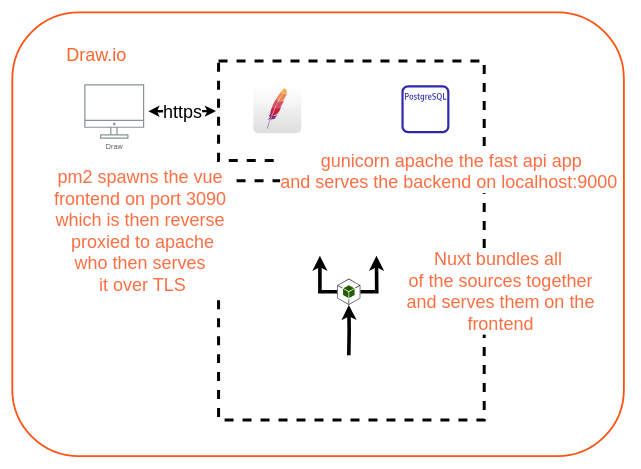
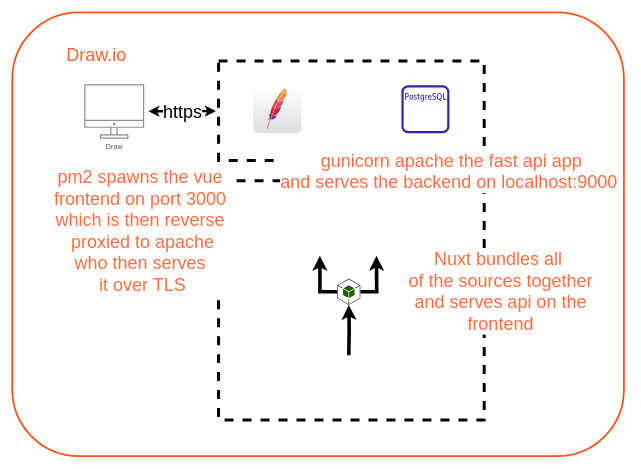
  <mxCell id="0" />
  <mxCell id="1" parent="0" />
  <mxCell id="2" value="" style="rounded=1;whiteSpace=wrap;html=1;strokeWidth=3;fontSize=30;fillColor=none;strokeColor=#FF5314;" parent="1" vertex="1"><mxGeometry x="20" y="20" width="1020" height="740" as="geometry" /></mxCell>
  <mxCell id="3" value="" style="rounded=0;whiteSpace=wrap;html=1;dashed=1;strokeWidth=5;fillColor=none;" parent="1" vertex="1"><mxGeometry x="364" y="101" width="443" height="166" as="geometry" /></mxCell>
  <mxCell id="4" value="" style="rounded=0;whiteSpace=wrap;html=1;dashed=1;strokeWidth=5;fillColor=none;" parent="1" vertex="1"><mxGeometry x="364" y="301" width="443" height="399" as="geometry" /></mxCell>
  <mxCell id="5" value="&lt;div&gt;Draw&lt;/div&gt;&lt;div&gt;&lt;br&gt;&lt;/div&gt;" style="outlineConnect=0;gradientColor=none;fontColor=#545B64;strokeColor=none;fillColor=#879196;dashed=0;verticalLabelPosition=bottom;verticalAlign=top;align=center;html=1;fontSize=12;fontStyle=0;aspect=fixed;shape=mxgraph.aws4.illustration_desktop;pointerEvents=1;labelBackgroundColor=#ffffff;" parent="1" vertex="1"><mxGeometry x="140" y="140" width="100" height="91" as="geometry" /></mxCell>
  <mxCell id="6" value="" style="sketch=0;outlineConnect=0;fontColor=#232F3E;gradientColor=none;fillColor=#2E27AD;strokeColor=none;dashed=0;verticalLabelPosition=bottom;verticalAlign=top;align=center;html=1;fontSize=12;fontStyle=0;aspect=fixed;pointerEvents=1;shape=mxgraph.aws4.rds_postgresql_instance_alt;" parent="1" vertex="1"><mxGeometry x="669" y="141.5" width="80" height="80" as="geometry" /></mxCell>
  <mxCell id="7" value="" style="dashed=0;outlineConnect=0;html=1;align=center;labelPosition=center;verticalLabelPosition=bottom;verticalAlign=top;shape=mxgraph.webicons.apache;gradientColor=#DFDEDE" parent="1" vertex="1"><mxGeometry x="422" y="141.5" width="80" height="80" as="geometry" /></mxCell>
  <mxCell id="8" value="" style="endArrow=classic;startArrow=classic;html=1;rounded=1;entryX=-0.01;entryY=0.504;entryDx=0;entryDy=0;entryPerimeter=0;jumpSize=60;strokeColor=default;sketch=0;strokeWidth=4;" parent="1" target="3" edge="1"><mxGeometry width="50" height="50" relative="1" as="geometry"><mxPoint x="247" y="185" as="sourcePoint" /><mxPoint x="307" y="150" as="targetPoint" /></mxGeometry></mxCell>
  <mxCell id="9" value="https" style="edgeLabel;html=1;align=center;verticalAlign=middle;resizable=0;points=[];fontSize=30;" parent="8" vertex="1" connectable="0"><mxGeometry x="-0.129" y="-2" relative="1" as="geometry"><mxPoint x="7" y="-1" as="offset" /></mxGeometry></mxCell>
  <mxCell id="10" value="&lt;font color=&quot;#FF642B&quot;&gt;Draw.io&lt;/font&gt;" style="text;html=1;align=center;verticalAlign=middle;resizable=0;points=[];autosize=1;strokeColor=none;fillColor=none;fontSize=30;" parent="1" vertex="1"><mxGeometry x="100" y="66" width="120" height="50" as="geometry" /></mxCell>
  <mxCell id="11" value="" style="edgeStyle=orthogonalEdgeStyle;rounded=0;orthogonalLoop=1;jettySize=auto;html=1;strokeWidth=6;fontSize=30;fontColor=#FF6E42;exitX=1;exitY=0.5;exitDx=0;exitDy=0;exitPerimeter=0;" parent="1" source="13" edge="1"><mxGeometry relative="1" as="geometry"><mxPoint x="627.3" y="426" as="targetPoint" /></mxGeometry></mxCell>
  <mxCell id="12" style="edgeStyle=orthogonalEdgeStyle;rounded=0;orthogonalLoop=1;jettySize=auto;html=1;strokeWidth=6;fontSize=30;fontColor=#FF6E42;" parent="1" source="13" target="14" edge="1"><mxGeometry relative="1" as="geometry" /></mxCell>
  <mxCell id="13" value="" style="outlineConnect=0;dashed=0;verticalLabelPosition=bottom;verticalAlign=top;align=center;html=1;shape=mxgraph.aws3.android;fillColor=#205E00;gradientColor=none;" parent="1" vertex="1"><mxGeometry x="562" y="464" width="38.5" height="44" as="geometry" /></mxCell>
  <mxCell id="14" value="" style="shape=image;html=1;verticalAlign=top;verticalLabelPosition=bottom;labelBackgroundColor=#ffffff;imageAspect=0;aspect=fixed;image=https://cdn1.iconfinder.com/data/icons/bootstrap-vol-3/16/filetype-js-128.png" parent="1" vertex="1"><mxGeometry x="510" y="380" width="46" height="46" as="geometry" /></mxCell>
  <mxCell id="15" style="edgeStyle=orthogonalEdgeStyle;rounded=0;orthogonalLoop=1;jettySize=auto;html=1;exitX=0.5;exitY=0;exitDx=0;exitDy=0;entryX=0.5;entryY=1;entryDx=0;entryDy=0;entryPerimeter=0;fontSize=30;fontColor=#FF6E42;strokeWidth=6;" parent="1" target="13" edge="1"><mxGeometry relative="1" as="geometry"><mxPoint x="581.25" y="592" as="sourcePoint" /></mxGeometry></mxCell>
- <mxCell id="16" value="&lt;div style=&quot;font-size: 30px;&quot;&gt;Nuxt bundles all&amp;nbsp;&lt;/div&gt;&lt;div style=&quot;font-size: 30px;&quot;&gt;of the sources together&lt;/div&gt;&lt;div style=&quot;font-size: 30px;&quot;&gt;and serves them on the&lt;/div&gt;&lt;div style=&quot;font-size: 30px;&quot;&gt;frontend&lt;/div&gt;" style="text;html=1;align=center;verticalAlign=middle;resizable=0;points=[];autosize=1;strokeColor=none;fillColor=none;fontColor=#FF6E42;labelBackgroundColor=default;" parent="1" vertex="1"><mxGeometry x="664" y="405" width="340" height="160" as="geometry" /></mxCell>
+ <mxCell id="16" value="&lt;div style=&quot;font-size: 30px;&quot;&gt;Nuxt bundles all&amp;nbsp;&lt;/div&gt;&lt;div style=&quot;font-size: 30px;&quot;&gt;of the sources together&lt;/div&gt;&lt;div style=&quot;font-size: 30px;&quot;&gt;and serves api on the&lt;/div&gt;&lt;div style=&quot;font-size: 30px;&quot;&gt;frontend&lt;/div&gt;" style="text;html=1;align=center;verticalAlign=middle;resizable=0;points=[];autosize=1;strokeColor=none;fillColor=none;fontColor=#FF6E42;labelBackgroundColor=default;" parent="1" vertex="1"><mxGeometry x="664" y="405" width="340" height="160" as="geometry" /></mxCell>
  <mxCell id="17" value="" style="shape=image;html=1;verticalAlign=top;verticalLabelPosition=bottom;labelBackgroundColor=#ffffff;imageAspect=0;aspect=fixed;image=https://cdn1.iconfinder.com/data/icons/bootstrap-vol-3/16/filetype-css-128.png" parent="1" vertex="1"><mxGeometry x="606" y="380" width="43" height="43" as="geometry" /></mxCell>
  <mxCell id="18" value="&lt;div style=&quot;font-size: 30px;&quot;&gt;gunicorn apache the fast api app&lt;/div&gt;&lt;div style=&quot;font-size: 30px;&quot;&gt;and serves the backend on localhost:9000&amp;nbsp;&lt;/div&gt;" style="text;html=1;align=center;verticalAlign=middle;resizable=0;points=[];autosize=1;strokeColor=none;fillColor=none;fontColor=#FF6E42;labelBackgroundColor=default;" parent="1" vertex="1"><mxGeometry x="457" y="240" width="590" height="90" as="geometry" /></mxCell>
  <mxCell id="19" value="" style="shape=image;verticalLabelPosition=bottom;labelBackgroundColor=default;verticalAlign=top;aspect=fixed;imageAspect=0;image=https://www.jetbrains.com/pycharm/guide/assets/fastapi-6837327b.svg;" vertex="1" parent="1"><mxGeometry x="545.75" y="140" width="79.5" height="79.5" as="geometry" /></mxCell>
  <mxCell id="20" value="" style="shape=image;verticalLabelPosition=bottom;labelBackgroundColor=default;verticalAlign=top;aspect=fixed;imageAspect=0;image=https://upload.wikimedia.org/wikipedia/commons/thumb/9/95/Vue.js_Logo_2.svg/1200px-Vue.js_Logo_2.svg.png;" vertex="1" parent="1"><mxGeometry x="604.25" y="194.57" width="42" height="36.43" as="geometry" /></mxCell>
- <mxCell id="21" value="&lt;div style=&quot;font-size: 30px;&quot;&gt;pm2 spawns the vue&amp;nbsp;&lt;/div&gt;&lt;div style=&quot;font-size: 30px;&quot;&gt;frontend on port 3090&amp;nbsp;&lt;/div&gt;&lt;div style=&quot;font-size: 30px;&quot;&gt;which is then reverse&amp;nbsp;&lt;/div&gt;&lt;div style=&quot;font-size: 30px;&quot;&gt;proxied to apache&lt;/div&gt;&lt;div style=&quot;font-size: 30px;&quot;&gt;who then serves&amp;nbsp;&lt;/div&gt;&lt;div style=&quot;font-size: 30px;&quot;&gt;it over TLS&lt;/div&gt;" style="text;html=1;align=center;verticalAlign=middle;resizable=0;points=[];autosize=1;strokeColor=none;fillColor=none;fontColor=#FF6E42;labelBackgroundColor=default;" vertex="1" parent="1"><mxGeometry x="77" y="269" width="320" height="230" as="geometry" /></mxCell>
+ <mxCell id="21" value="&lt;div style=&quot;font-size: 30px;&quot;&gt;pm2 spawns the vue&amp;nbsp;&lt;/div&gt;&lt;div style=&quot;font-size: 30px;&quot;&gt;frontend on port 3000&amp;nbsp;&lt;/div&gt;&lt;div style=&quot;font-size: 30px;&quot;&gt;which is then reverse&amp;nbsp;&lt;/div&gt;&lt;div style=&quot;font-size: 30px;&quot;&gt;proxied to apache&lt;/div&gt;&lt;div style=&quot;font-size: 30px;&quot;&gt;who then serves&amp;nbsp;&lt;/div&gt;&lt;div style=&quot;font-size: 30px;&quot;&gt;it over TLS&lt;/div&gt;" style="text;html=1;align=center;verticalAlign=middle;resizable=0;points=[];autosize=1;strokeColor=none;fillColor=none;fontColor=#FF6E42;labelBackgroundColor=default;" vertex="1" parent="1"><mxGeometry x="77" y="269" width="320" height="230" as="geometry" /></mxCell>
  <mxCell id="22" value="" style="shape=image;html=1;verticalAlign=top;verticalLabelPosition=bottom;labelBackgroundColor=#ffffff;imageAspect=0;aspect=fixed;image=https://cdn0.iconfinder.com/data/icons/phosphor-light-vol-2/256/file-vue-light-128.png" vertex="1" parent="1"><mxGeometry x="552.25" y="590" width="58" height="58" as="geometry" /></mxCell>
